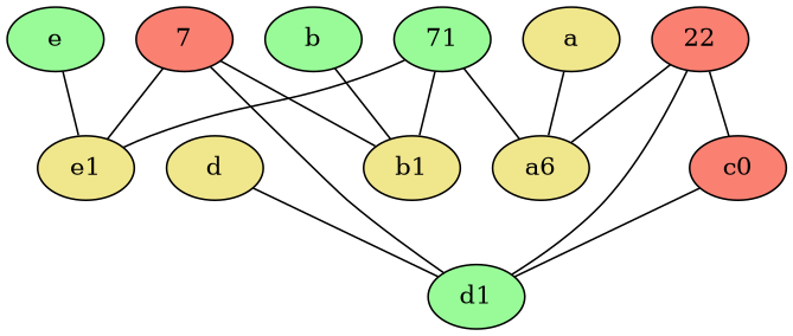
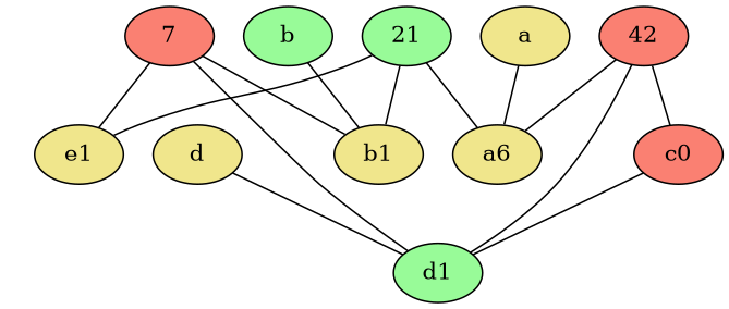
  graph {
    node [fillcolor=khaki labelfontsize=50 style=filled]
-   21 [fillcolor=palegreen label=71]
+   21 [fillcolor=palegreen]
    e1
    n3 [label=a6]
    b1
    n5 [fillcolor=salmon label=c0]
    d1 [fillcolor=palegreen]
-   22 [fillcolor=salmon]
+   22 [fillcolor=salmon label=42]
    7 [fillcolor=salmon]
-   e [fillcolor=palegreen]
    a
    d
    b [fillcolor=palegreen]
    21 -- e1
    21 -- n3
    21 -- b1
    n5 -- d1
    22 -- n3
    22 -- n5
    22 -- d1
    7 -- e1
    7 -- b1
    7 -- d1
-   e -- e1
    a -- n3
    d -- d1
    b -- b1
  }
